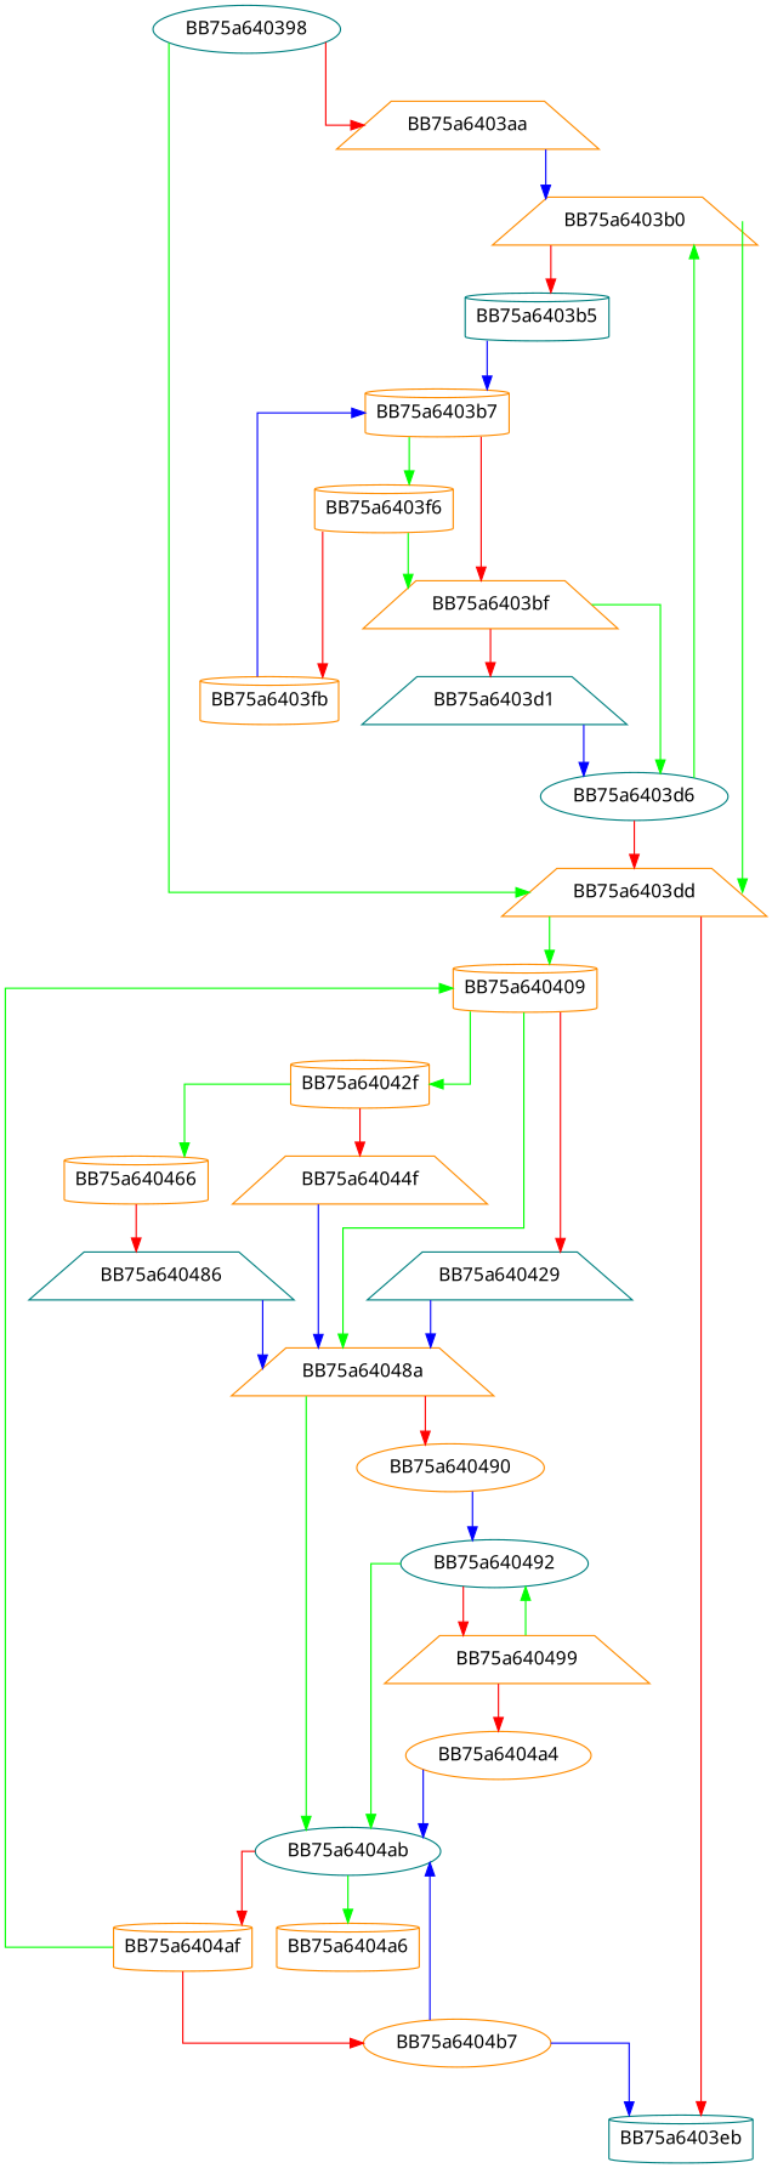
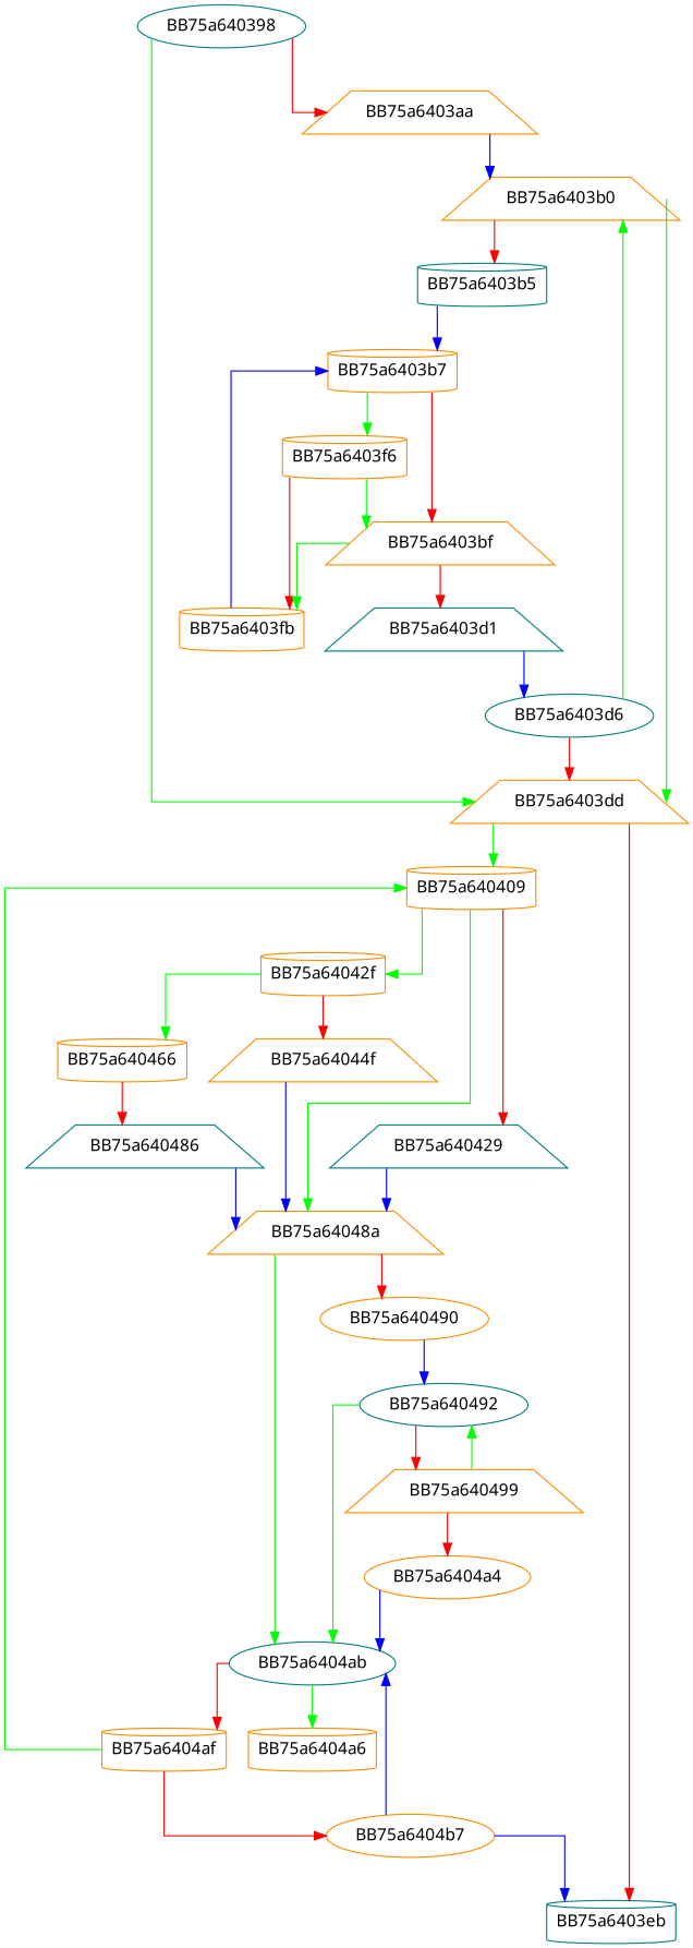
  digraph {
    fontname="Noto Sans"
    splines=ortho
    node [color=darkorange fontname="Noto Sans" shape=trapezium]
    edge [color=green fontname="Noto Sans"]
    BB75a640398 [color=teal shape=ellipse]
    BB75a6403dd
    BB75a6403aa
    BB75a640409 [shape=cylinder]
    BB75a6403eb [color=teal shape=cylinder]
    BB75a6403b0
    BB75a64042f [shape=cylinder]
    BB75a640429 [color=teal]
    BB75a64048a
    BB75a6403b5 [color=teal shape=cylinder]
    BB75a6403b7 [shape=cylinder]
    BB75a6403f6 [shape=cylinder]
    BB75a6403bf
    BB75a6403fb [shape=cylinder]
    BB75a6403d6 [color=teal shape=ellipse]
    BB75a6403d1 [color=teal]
    BB75a640466 [shape=cylinder]
    BB75a64044f
    BB75a640486 [color=teal]
    BB75a6404ab [color=teal shape=ellipse]
    BB75a640490 [shape=ellipse]
    BB75a6404a6 [shape=cylinder]
    BB75a6404af [shape=cylinder]
    BB75a640492 [color=teal shape=ellipse]
    BB75a6404b7 [shape=ellipse]
    BB75a640499
    BB75a6404a4 [shape=ellipse]
    BB75a640398 -> BB75a6403dd
    BB75a640398 -> BB75a6403aa [color=red]
    BB75a6403dd -> BB75a640409
    BB75a6403dd -> BB75a6403eb [color=red]
    BB75a6403aa -> BB75a6403b0 [color=blue]
    BB75a640409 -> BB75a64042f
    BB75a640409 -> BB75a640429 [color=red]
    BB75a640409 -> BB75a64048a
    BB75a6403b0 -> BB75a6403dd
    BB75a6403b0 -> BB75a6403b5 [color=red]
    BB75a64042f -> BB75a640466
    BB75a64042f -> BB75a64044f [color=red]
    BB75a640429 -> BB75a64048a [color=blue]
    BB75a64048a -> BB75a6404ab
    BB75a64048a -> BB75a640490 [color=red]
    BB75a6403b5 -> BB75a6403b7 [color=blue]
    BB75a6403b7 -> BB75a6403f6
    BB75a6403b7 -> BB75a6403bf [color=red]
    BB75a6403f6 -> BB75a6403bf
    BB75a6403f6 -> BB75a6403fb [color=red]
-   BB75a6403bf -> BB75a6403d6
+   BB75a6403bf -> BB75a6403fb
    BB75a6403bf -> BB75a6403d1 [color=red]
    BB75a6403fb -> BB75a6403b7 [color=blue]
    BB75a6403d6 -> BB75a6403dd [color=red]
    BB75a6403d6 -> BB75a6403b0
    BB75a6403d1 -> BB75a6403d6 [color=blue]
    BB75a640466 -> BB75a640486 [color=red]
    BB75a64044f -> BB75a64048a [color=blue]
    BB75a640486 -> BB75a64048a [color=blue]
    BB75a6404ab -> BB75a6404a6
    BB75a6404ab -> BB75a6404af [color=red]
    BB75a640490 -> BB75a640492 [color=blue]
    BB75a6404af -> BB75a640409
    BB75a6404af -> BB75a6404b7 [color=red]
    BB75a640492 -> BB75a6404ab
    BB75a640492 -> BB75a640499 [color=red]
    BB75a6404b7 -> BB75a6403eb [color=blue]
    BB75a6404b7 -> BB75a6404ab [color=blue]
    BB75a640499 -> BB75a640492
    BB75a640499 -> BB75a6404a4 [color=red]
    BB75a6404a4 -> BB75a6404ab [color=blue]
  }
